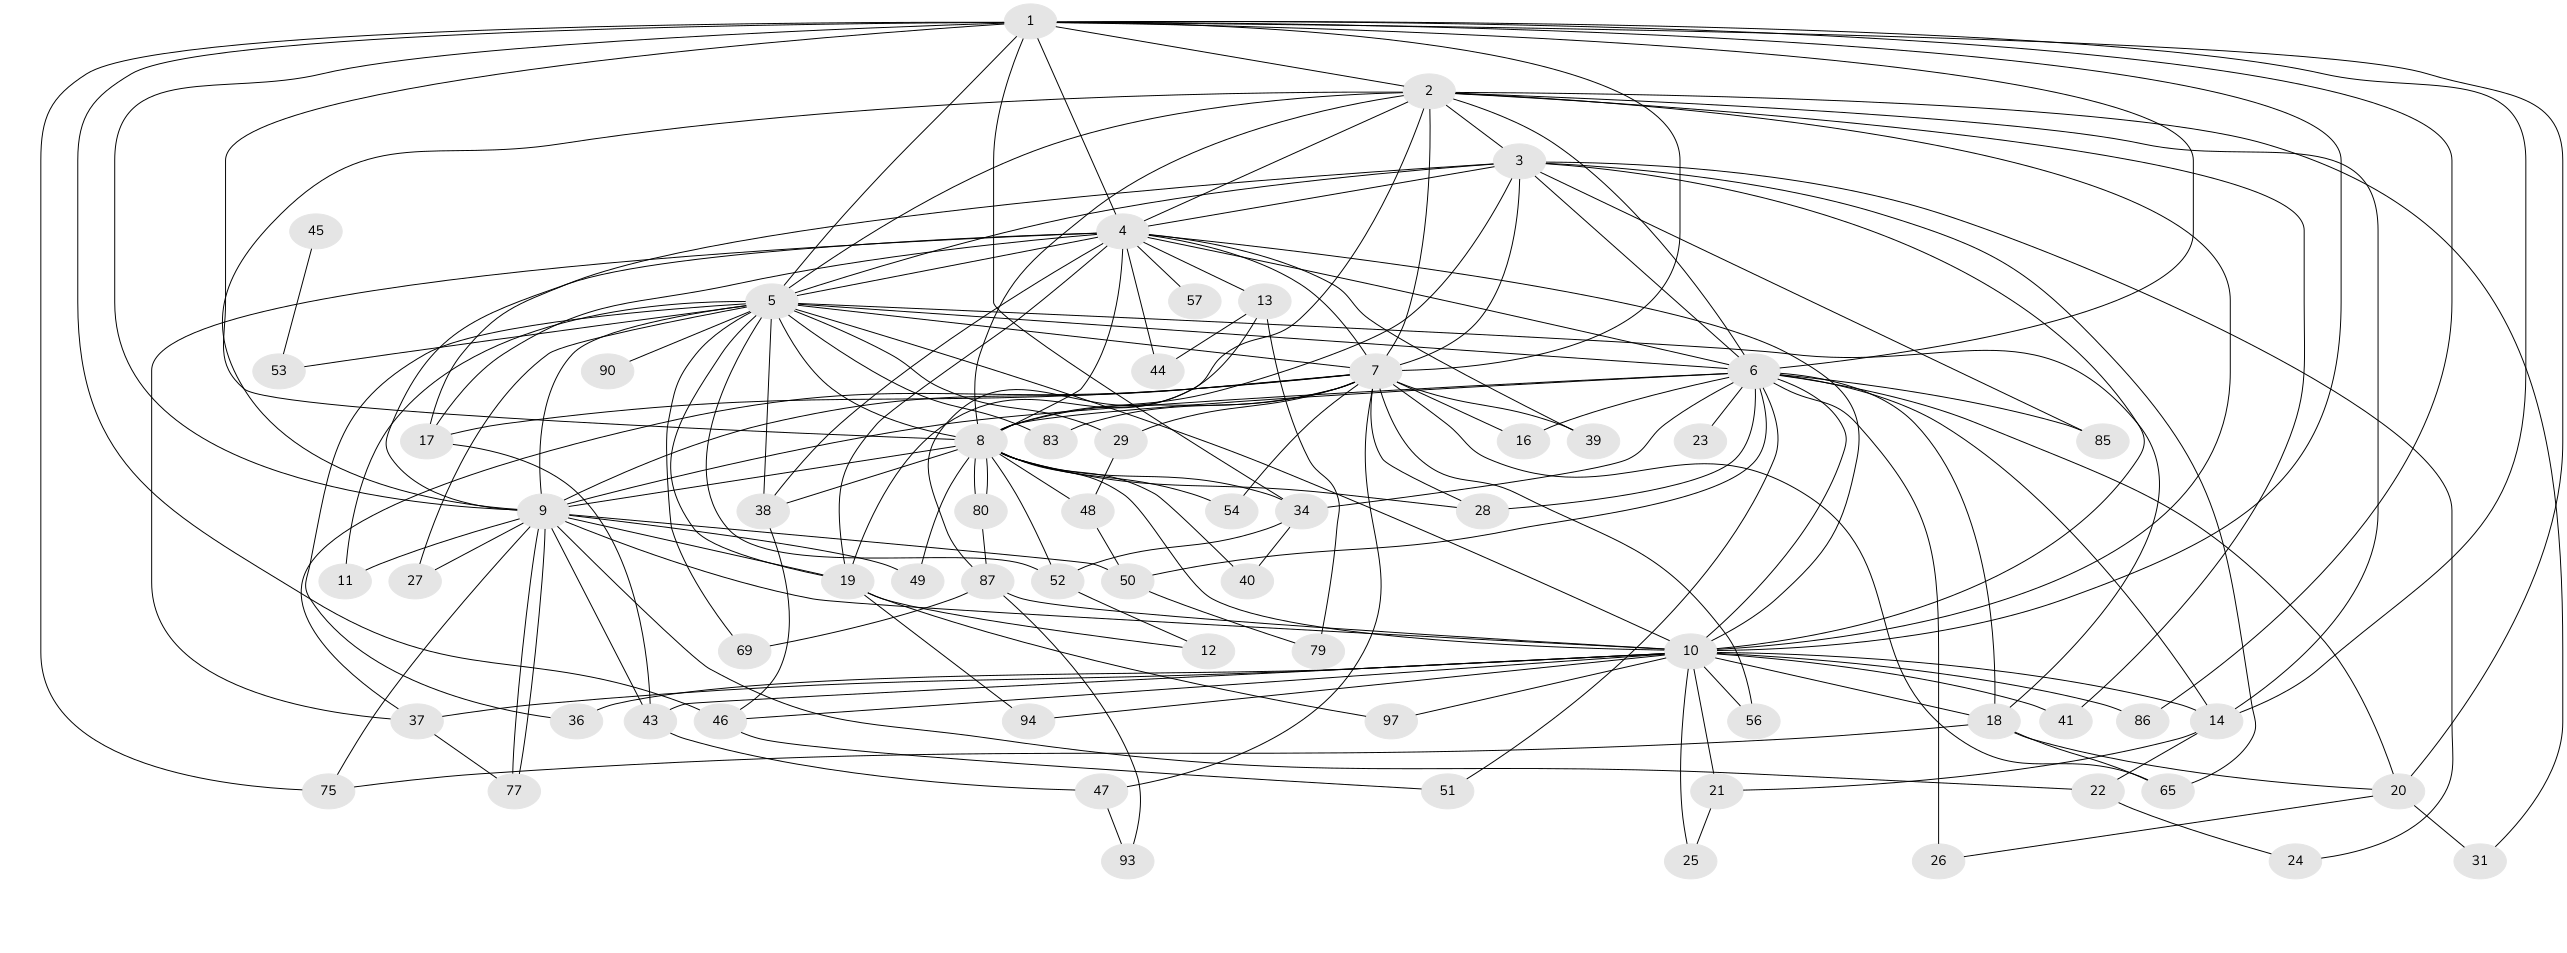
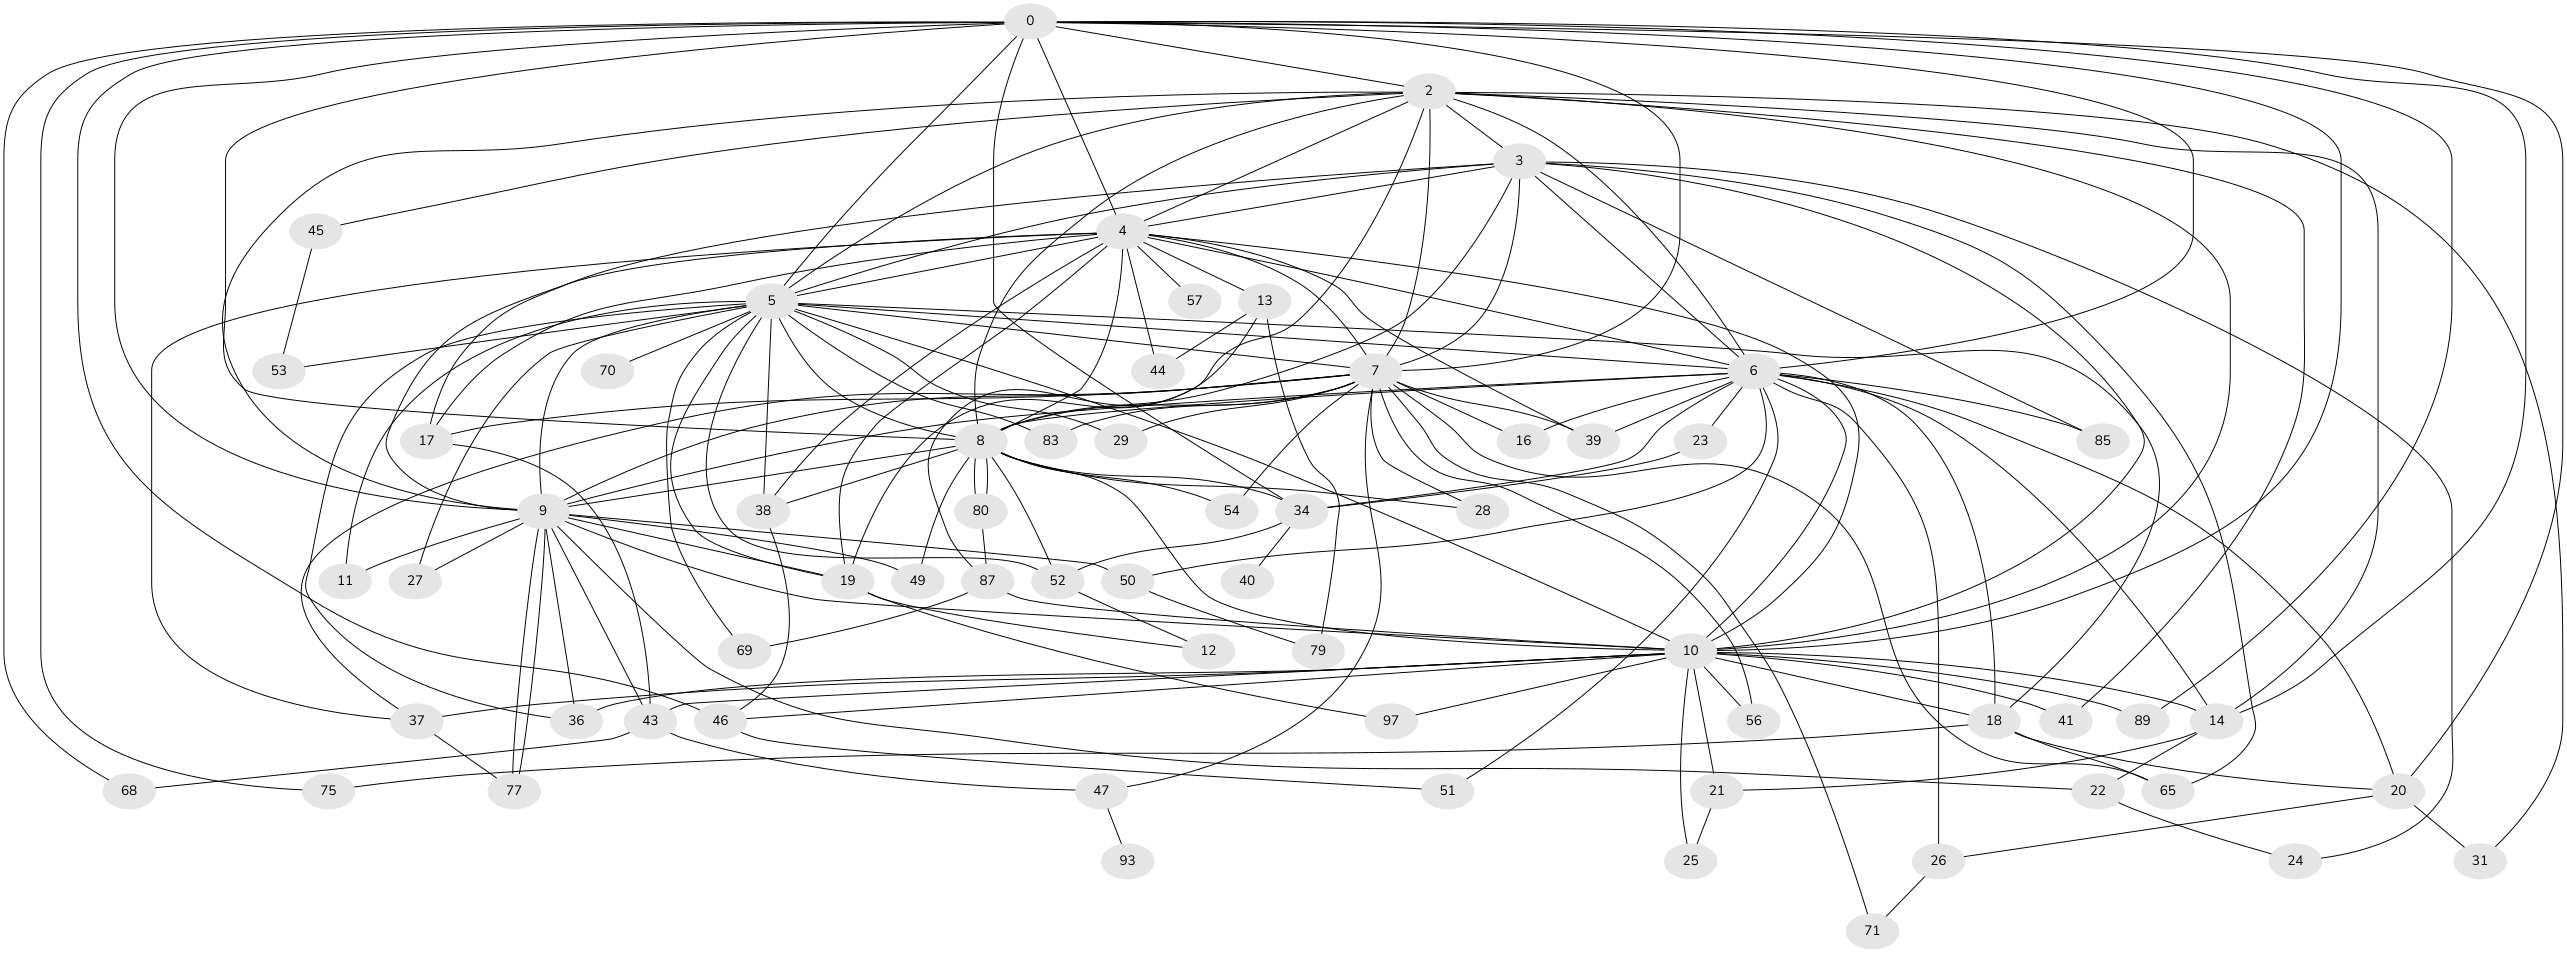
  graph {
    fontname=Nunito
    node [color=gray90 fontname=Nunito style=filled]
    edge [fontname=Nunito]
-   1 [super="+95"]
+   1 [super="+95" label=0]
    2 [super="+70"]
    4
    5 [super="+33"]
    6 [super="+78"]
    7 [super="+62"]
    8 [super="+28"]
    9 [super="+15"]
    10 [super="+72"]
    14
    20 [super="+88"]
    34 [super="+35"]
    46
+   68
    n15 [label=75]
-   89 [label=86]
+   89
    3 [super="+12"]
    19 [super="+30"]
    41
    45
    31
    17
    24 [super="+93"]
    65 [super="+76"]
    85
    44
    13 [super="+51"]
    37 [super="+66"]
    38 [super="+63"]
    39
    57
    11
    18 [super="+81"]
    27
    29
    36
    52 [super="+75"]
    53
    69
    n40 [label=83]
-   90
+   90 [label=70]
    23 [super="+83"]
    16
    26
    50 [super="+91"]
    n46 [label=51]
    n47 [label=28 super="+67"]
    47
    54
    56
+   71
    40
-   48
    49
    n55 [label=80]
    22
    43 [super="+61"]
    77 [super="+80"]
    21
    25
-   94
    97
    n63 [label=12]
    79
    87
    n66 [label=93]
    1 -- 2
    1 -- 4
    1 -- 5
    1 -- 6
    1 -- 7
    1 -- 8
    1 -- 9
    1 -- 10
    1 -- 14
    1 -- 20
    1 -- 34
    1 -- 46
+   1 -- 68
    1 -- n15
    1 -- 89
    2 -- 4
    2 -- 5
    2 -- 6
    2 -- 7
    2 -- 8
    2 -- 9
    2 -- 10
    2 -- 14
    2 -- 3
    2 -- 19
    2 -- 41
+   2 -- 45
    2 -- 31
    4 -- 5
    4 -- 6
    4 -- 7
    4 -- 8 [weight=2]
    4 -- 9
    4 -- 10
    4 -- 19
    4 -- 17
    4 -- 44
    4 -- 13
    4 -- 37
    4 -- 38
    4 -- 39
    4 -- 57
    5 -- 6
    5 -- 7
    5 -- 8
    5 -- 9
    5 -- 10
    5 -- 19
    5 -- 38
    5 -- 11
    5 -- 18
    5 -- 27
    5 -- 29
    5 -- 36
    5 -- 52
    5 -- 53
    5 -- 69
    5 -- n40
    5 -- 90
    6 -- 8
    6 -- 9
    6 -- 10
    6 -- 14
    6 -- 20
    6 -- 34
    6 -- 85
    6 -- 18
    6 -- 23
    6 -- 16
    6 -- 26
    6 -- 50
    6 -- n46
-   6 -- n47
+   6 -- 39
    7 -- 8
    7 -- 9
    7 -- 17
    7 -- 65
    7 -- 37
    7 -- 39
    7 -- 29
    7 -- n40
    7 -- 16
    7 -- n47
    7 -- 47
    7 -- 54
    7 -- 56
+   7 -- 71
    8 -- 9
    8 -- 10
    8 -- 34
    8 -- 38
    8 -- 52
    8 -- n47
    8 -- 54
-   8 -- 40
-   8 -- 48
    8 -- 49
    8 -- n55
    8 -- n55
    9 -- 10
-   9 -- n15
+   9 -- 36
    9 -- 19
    9 -- 11
    9 -- 27
    9 -- 50
    9 -- 49
    9 -- 22
    9 -- 43
    9 -- 77
    9 -- 77
    10 -- 14
    10 -- 46
    10 -- 89
    10 -- 41
    10 -- 37
    10 -- 18
    10 -- 36
    10 -- 56
    10 -- 43
    10 -- 21
    10 -- 25
-   10 -- 94
    10 -- 97
    14 -- 22
    14 -- 21
    20 -- 31
    20 -- 26
    34 -- 52
    34 -- 40
    46 -- n46
    3 -- 4
    3 -- 5
    3 -- 6
    3 -- 7
    3 -- 8
    3 -- 10
    3 -- 17
    3 -- 24
    3 -- 65
    3 -- 85
-   19 -- 94
    19 -- 97
    19 -- n63
    45 -- 53
    17 -- 43
    13 -- 44
    13 -- 79
    13 -- 87
    37 -- 77
    38 -- 46
    18 -- 20
    18 -- n15
    18 -- 65
-   29 -- 48
    52 -- n63
+   23 -- 34
+   26 -- 71
    50 -- 79
    47 -- n66
-   48 -- 50
    n55 -- 87
    22 -- 24
+   43 -- 68
    43 -- 47
    21 -- 25
    87 -- 10
    87 -- 69
-   87 -- n66
  }
